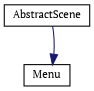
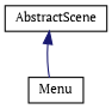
  digraph {
    rankdir=TB
    fontname="PT Serif"
    node [color=black fillcolor=white fontname="PT Serif" fontsize=10 shape=record style=filled]
    n1 [height=0.2 label=AbstractScene width=0.4]
    n2 [height=0.2 label=Menu width=0.4]
-   n2 -> n1 [color=midnightblue dir=back fontname="PT Serif" fontsize=10 labelfontname=Helvetica labelfontsize=10 style=solid]
+   n1 -> n2 [color=midnightblue dir=back fontname="PT Serif" fontsize=10 labelfontname=Helvetica labelfontsize=10 style=solid]
  }
